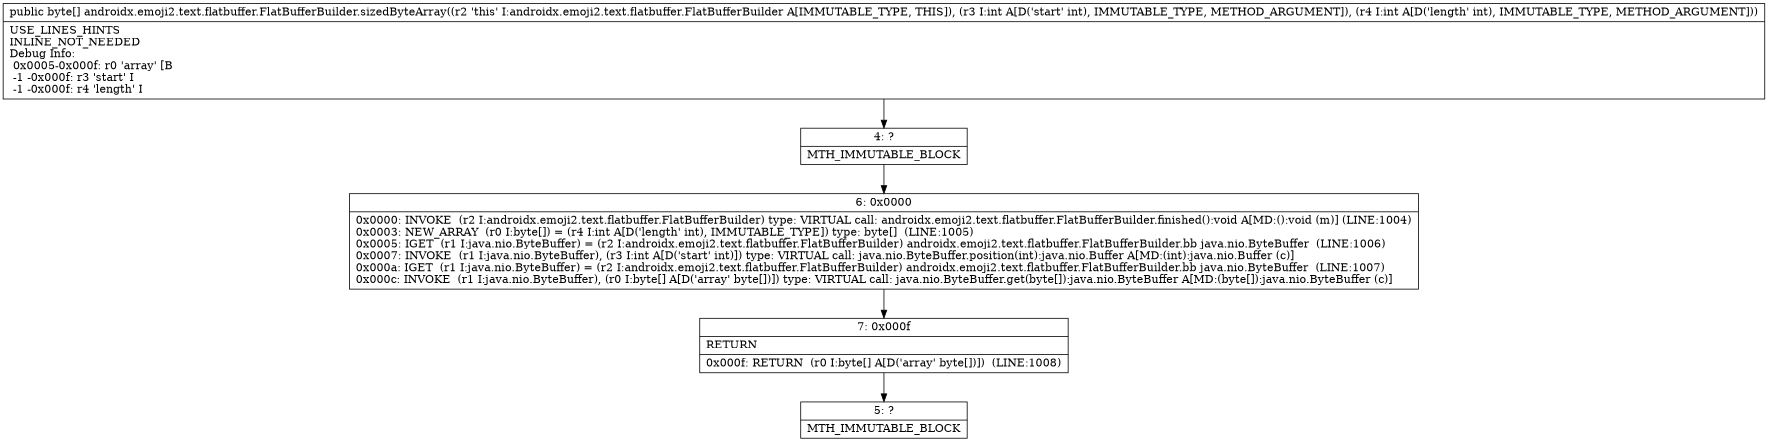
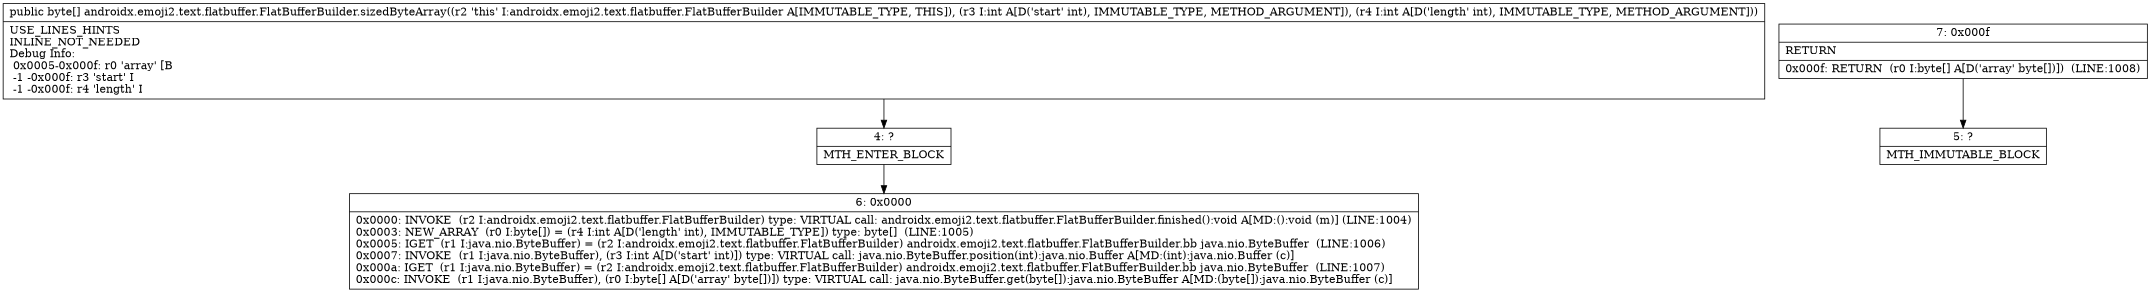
  digraph {
    node [shape=record]
-   n1 [label="{4\:\ ?|MTH_IMMUTABLE_BLOCK\l}"]
+   n1 [label="{4\:\ ?|MTH_ENTER_BLOCK\l}"]
    n2 [label="{6\:\ 0x0000|0x0000: INVOKE  (r2 I:androidx.emoji2.text.flatbuffer.FlatBufferBuilder) type: VIRTUAL call: androidx.emoji2.text.flatbuffer.FlatBufferBuilder.finished():void A[MD:():void (m)] (LINE:1004)\l0x0003: NEW_ARRAY  (r0 I:byte[]) = (r4 I:int A[D('length' int), IMMUTABLE_TYPE]) type: byte[]  (LINE:1005)\l0x0005: IGET  (r1 I:java.nio.ByteBuffer) = (r2 I:androidx.emoji2.text.flatbuffer.FlatBufferBuilder) androidx.emoji2.text.flatbuffer.FlatBufferBuilder.bb java.nio.ByteBuffer  (LINE:1006)\l0x0007: INVOKE  (r1 I:java.nio.ByteBuffer), (r3 I:int A[D('start' int)]) type: VIRTUAL call: java.nio.ByteBuffer.position(int):java.nio.Buffer A[MD:(int):java.nio.Buffer (c)]\l0x000a: IGET  (r1 I:java.nio.ByteBuffer) = (r2 I:androidx.emoji2.text.flatbuffer.FlatBufferBuilder) androidx.emoji2.text.flatbuffer.FlatBufferBuilder.bb java.nio.ByteBuffer  (LINE:1007)\l0x000c: INVOKE  (r1 I:java.nio.ByteBuffer), (r0 I:byte[] A[D('array' byte[])]) type: VIRTUAL call: java.nio.ByteBuffer.get(byte[]):java.nio.ByteBuffer A[MD:(byte[]):java.nio.ByteBuffer (c)]\l}"]
    n3 [label="{7\:\ 0x000f|RETURN\l|0x000f: RETURN  (r0 I:byte[] A[D('array' byte[])])  (LINE:1008)\l}"]
    n4 [label="{5\:\ ?|MTH_IMMUTABLE_BLOCK\l}"]
    n5 [label="{public byte[] androidx.emoji2.text.flatbuffer.FlatBufferBuilder.sizedByteArray((r2 'this' I:androidx.emoji2.text.flatbuffer.FlatBufferBuilder A[IMMUTABLE_TYPE, THIS]), (r3 I:int A[D('start' int), IMMUTABLE_TYPE, METHOD_ARGUMENT]), (r4 I:int A[D('length' int), IMMUTABLE_TYPE, METHOD_ARGUMENT]))  | USE_LINES_HINTS\lINLINE_NOT_NEEDED\lDebug Info:\l  0x0005\-0x000f: r0 'array' [B\l  \-1 \-0x000f: r3 'start' I\l  \-1 \-0x000f: r4 'length' I\l}"]
    n1 -> n2
-   n2 -> n3
    n3 -> n4
    n5 -> n1
  }
